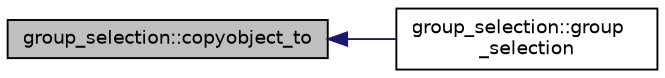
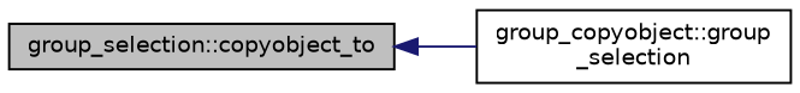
  digraph {
    rankdir=LR
    node [color=black fontname=Helvetica fontsize=10 shape=record style=filled]
    n1 [fillcolor=grey75 fontcolor=black height=0.2 label="group_selection::copyobject_to" width=0.4]
-   n2 [fillcolor=white height=0.2 label="group_selection::group\l_selection" width=0.4]
+   n2 [fillcolor=white height=0.2 label="group_copyobject::group\l_selection" width=0.4]
    n1 -> n2 [color=midnightblue dir=back fontname=Helvetica fontsize=10 labelfontname=Helvetica labelfontsize=10 style=solid]
  }
